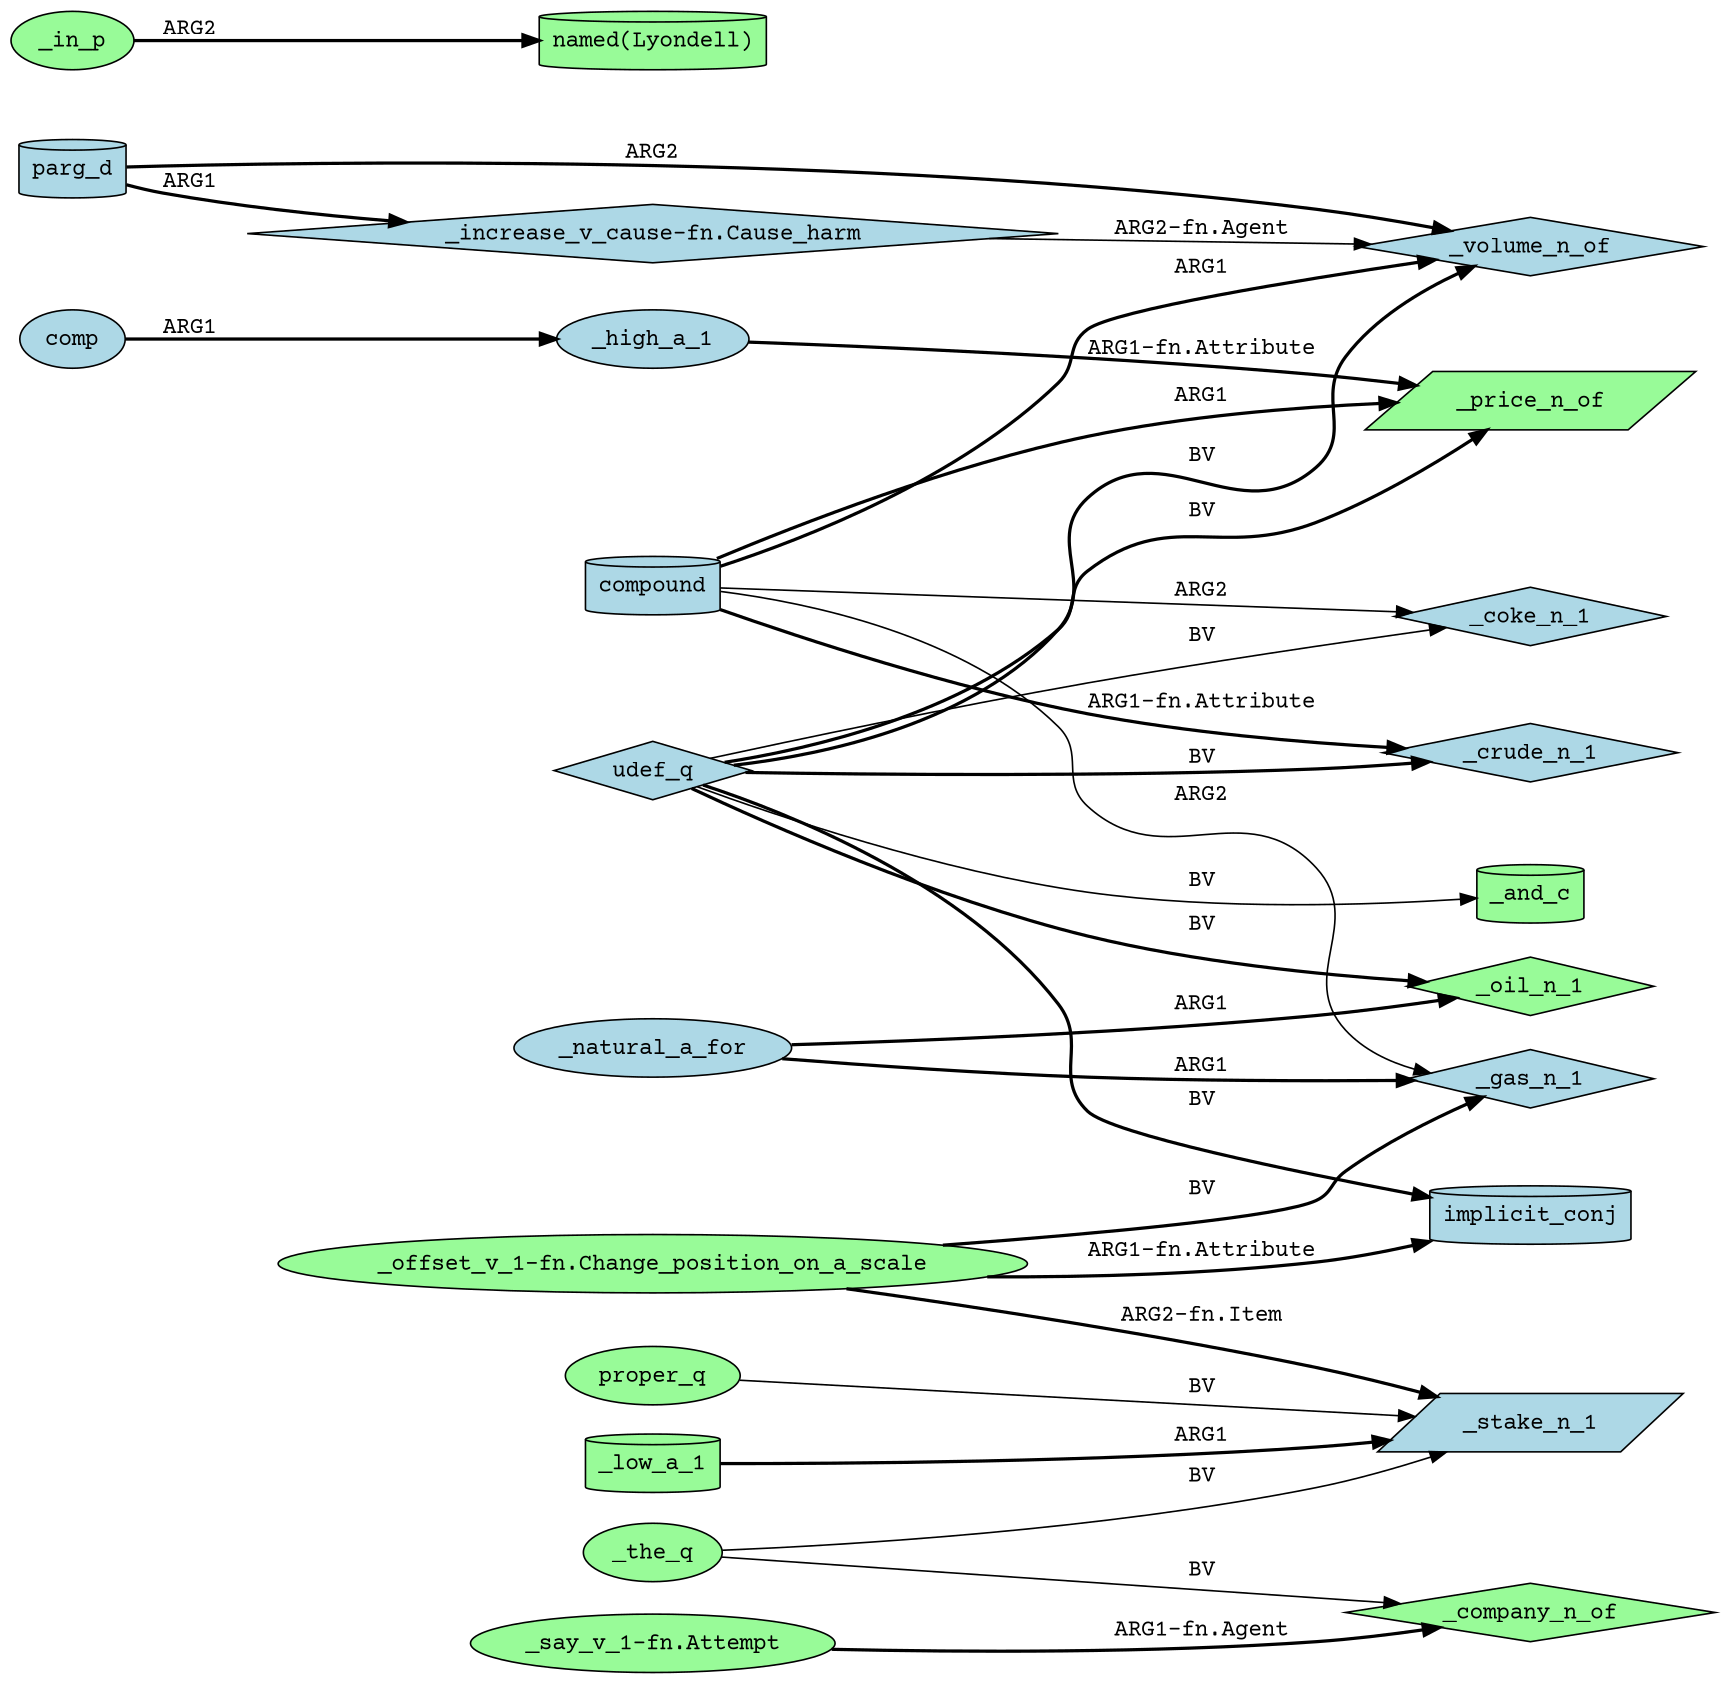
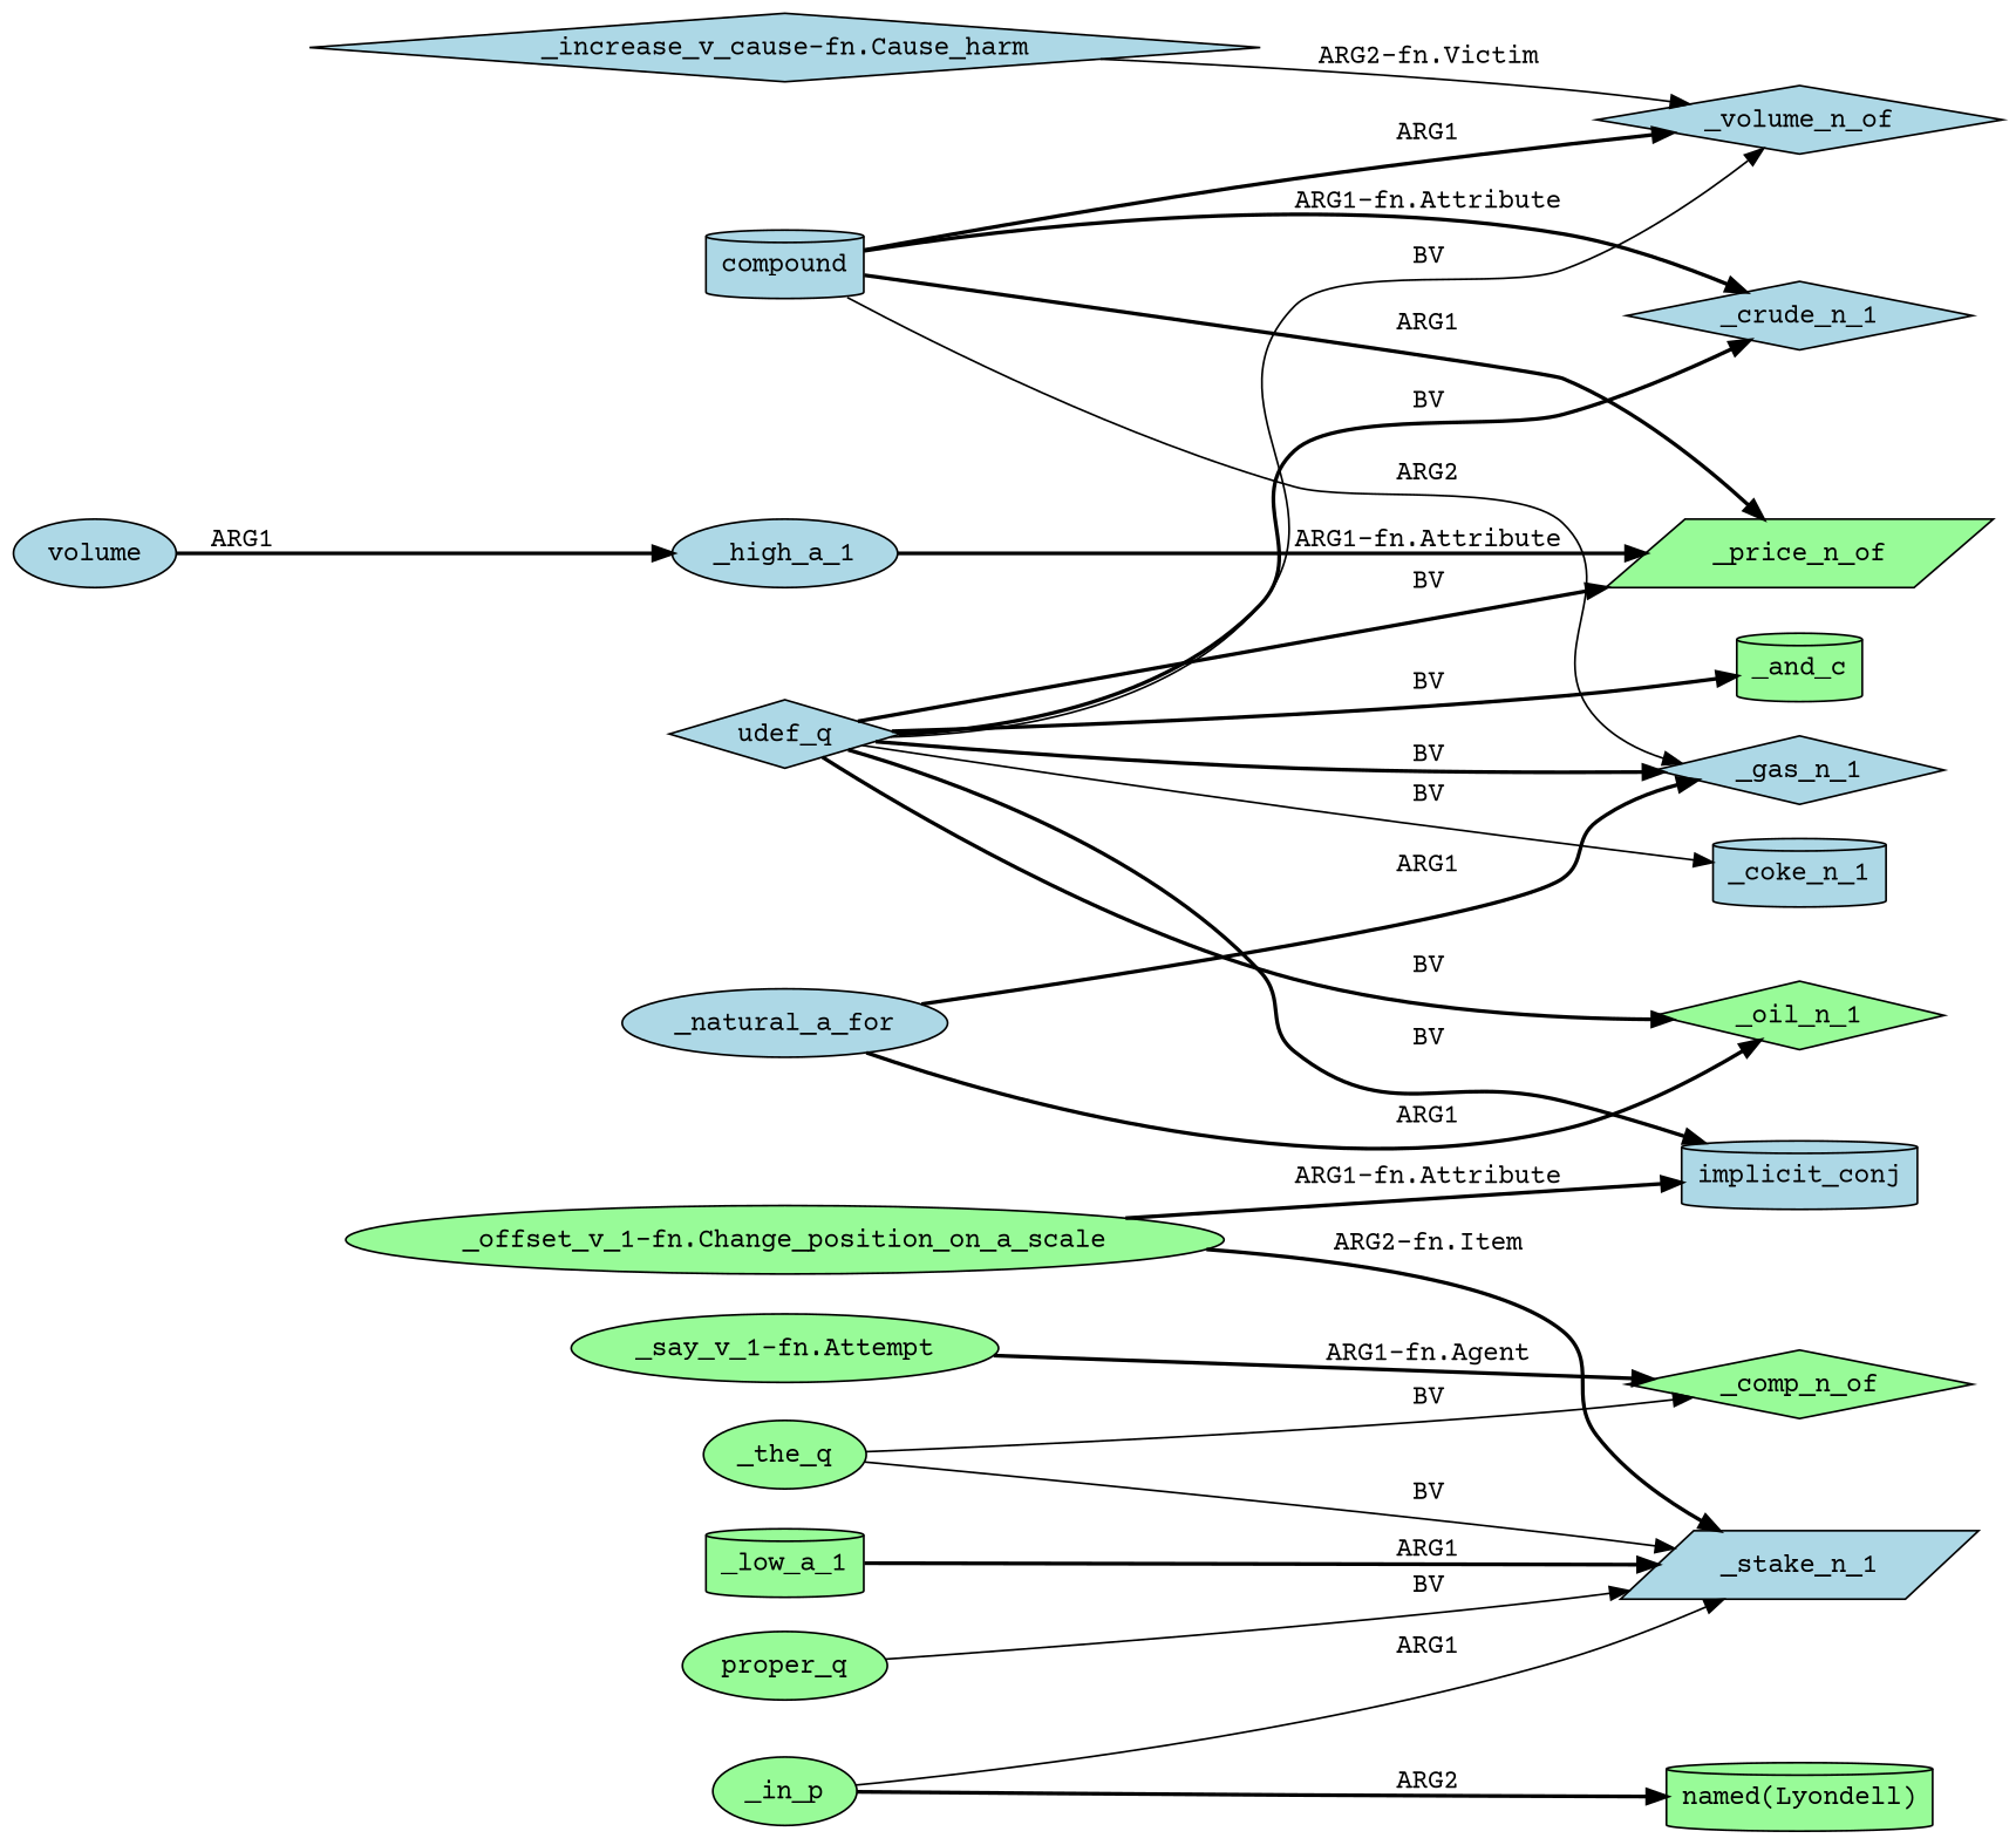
  digraph {
    fontname="Courier Prime"
    rankdir=LR
    node [fillcolor=lightblue fontname="Courier Prime" shape=diamond style=filled]
    edge [fontname="Courier Prime" style=bold]
    compound [shape=cylinder]
    _volume_n_of
    _price_n_of [fillcolor=palegreen shape=parallelogram]
    _crude_n_1
    _gas_n_1
-   _coke_n_1
+   _coke_n_1 [shape=cylinder]
    _oil_n_1 [fillcolor=palegreen]
-   comp [shape=ellipse]
+   comp [shape=ellipse label=volume]
    _high_a_1 [shape=ellipse]
    _low_a_1 [fillcolor=palegreen shape=cylinder]
    _stake_n_1 [shape=parallelogram]
    "_say_v_1-fn.Attempt" [fillcolor=palegreen shape=ellipse]
-   _company_n_of [fillcolor=palegreen]
+   _company_n_of [fillcolor=palegreen label=_comp_n_of]
    udef_q
    implicit_conj [shape=cylinder]
    _and_c [fillcolor=palegreen shape=cylinder]
    "_offset_v_1-fn.Change_position_on_a_scale" [fillcolor=palegreen shape=ellipse]
    "_increase_v_cause-fn.Cause_harm"
    _the_q [fillcolor=palegreen shape=ellipse]
    proper_q [fillcolor=palegreen shape=ellipse]
    "named(Lyondell)" [fillcolor=palegreen shape=cylinder]
-   parg_d [shape=cylinder]
    _in_p [fillcolor=palegreen shape=ellipse]
    _natural_a_for [shape=ellipse]
    compound -> _volume_n_of [label=ARG1]
    compound -> _price_n_of [label=ARG1]
    compound -> _crude_n_1 [label="ARG1-fn.Attribute"]
    compound -> _gas_n_1 [label=ARG2 style=solid]
-   compound -> _coke_n_1 [label=ARG2 style=solid]
    comp -> _high_a_1 [label=ARG1]
    _high_a_1 -> _price_n_of [label="ARG1-fn.Attribute"]
    _low_a_1 -> _stake_n_1 [label=ARG1]
    "_say_v_1-fn.Attempt" -> _company_n_of [label="ARG1-fn.Agent"]
-   udef_q -> _volume_n_of [label=BV]
+   udef_q -> _volume_n_of [label=BV style=solid]
    udef_q -> _price_n_of [label=BV]
    udef_q -> _crude_n_1 [label=BV]
-   "_offset_v_1-fn.Change_position_on_a_scale" -> _gas_n_1 [label=BV]
+   udef_q -> _gas_n_1 [label=BV]
    udef_q -> _coke_n_1 [label=BV style=solid]
    udef_q -> _oil_n_1 [label=BV]
    udef_q -> implicit_conj [label=BV]
-   udef_q -> _and_c [label=BV style=solid]
+   udef_q -> _and_c [label=BV]
    "_offset_v_1-fn.Change_position_on_a_scale" -> _stake_n_1 [label="ARG2-fn.Item"]
    "_offset_v_1-fn.Change_position_on_a_scale" -> implicit_conj [label="ARG1-fn.Attribute"]
-   "_increase_v_cause-fn.Cause_harm" -> _volume_n_of [label="ARG2-fn.Agent" style=solid]
+   "_increase_v_cause-fn.Cause_harm" -> _volume_n_of [label="ARG2-fn.Victim" style=solid]
    _the_q -> _stake_n_1 [label=BV style=solid]
    _the_q -> _company_n_of [label=BV style=solid]
    proper_q -> _stake_n_1 [label=BV style=solid]
-   parg_d -> _volume_n_of [label=ARG2]
-   parg_d -> "_increase_v_cause-fn.Cause_harm" [label=ARG1]
+   _in_p -> _stake_n_1 [label=ARG1 style=solid]
    _in_p -> "named(Lyondell)" [label=ARG2]
    _natural_a_for -> _gas_n_1 [label=ARG1]
    _natural_a_for -> _oil_n_1 [label=ARG1]
  }
